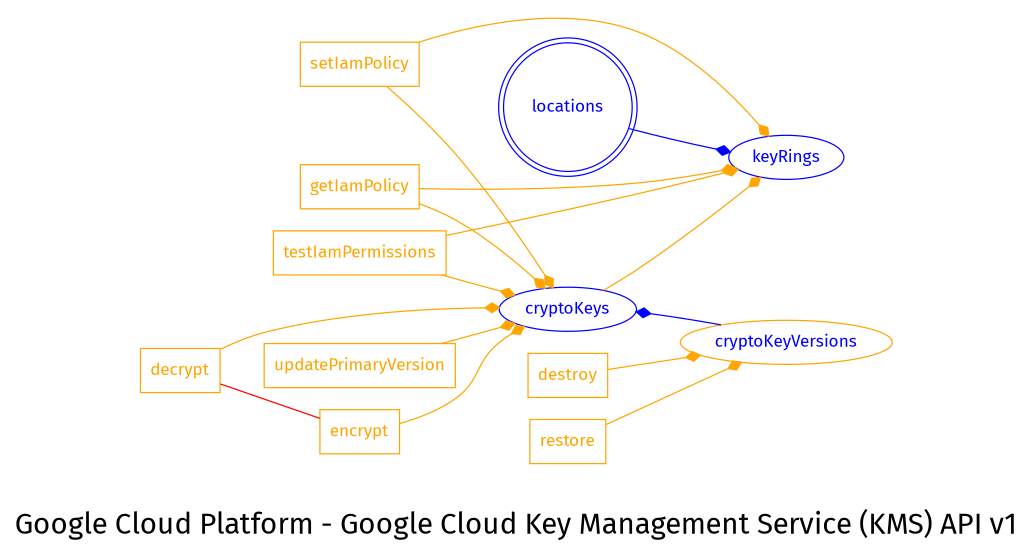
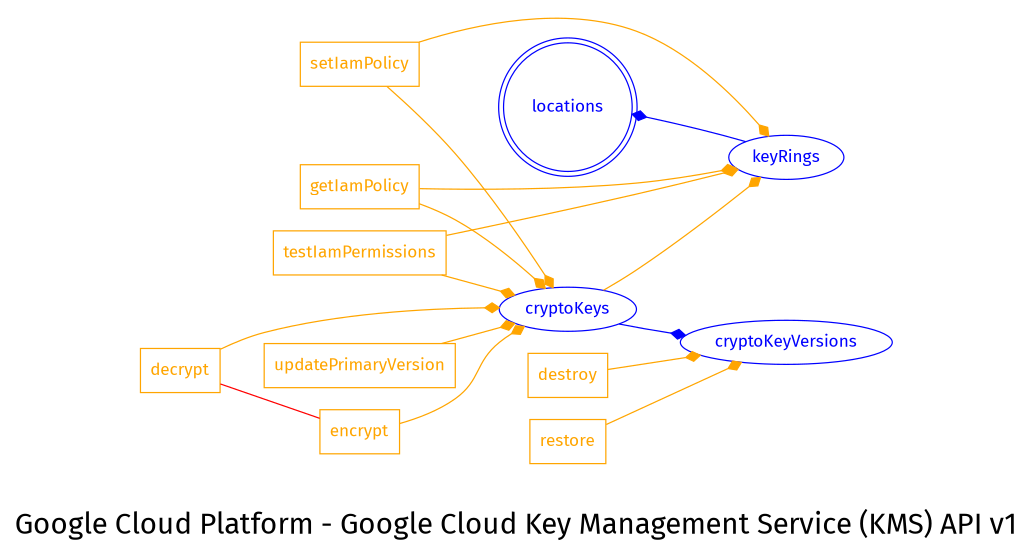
  digraph {
    fontname="Fira Sans"
    fontsize=24
    label="Google Cloud Platform - Google Cloud Key Management Service (KMS) API v1"
    rankdir=LR
    splines=true
    node [color=orange fontcolor=orange fontname="Fira Sans" shape=box]
    edge [arrowhead=diamond arrowtail=none color=orange fontcolor=orange fontname="Fira Sans"]
    locations [color=blue fontcolor=blue shape=doublecircle]
    keyRings [color=blue fontcolor=blue shape=ellipse]
    getIamPolicy
    cryptoKeys [color=blue fontcolor=blue shape=ellipse]
    testIamPermissions
    setIamPolicy
    encrypt
    decrypt
    updatePrimaryVersion
-   cryptoKeyVersions [fontcolor=blue shape=ellipse]
+   cryptoKeyVersions [color=blue fontcolor=blue shape=ellipse]
    restore
    destroy
-   locations -> keyRings [color=blue fontcolor=blue]
+   keyRings -> locations [color=blue fontcolor=blue]
    getIamPolicy -> keyRings
    getIamPolicy -> cryptoKeys
    cryptoKeys -> keyRings [fontcolor=blue]
    testIamPermissions -> keyRings
    testIamPermissions -> cryptoKeys
    setIamPolicy -> keyRings
    setIamPolicy -> cryptoKeys
    encrypt -> cryptoKeys
    decrypt -> cryptoKeys
    decrypt -> encrypt [arrowhead=none color=red fontcolor=red]
    updatePrimaryVersion -> cryptoKeys
-   cryptoKeyVersions -> cryptoKeys [color=blue fontcolor=blue]
+   cryptoKeys -> cryptoKeyVersions [color=blue fontcolor=blue]
    restore -> cryptoKeyVersions
    destroy -> cryptoKeyVersions
  }
